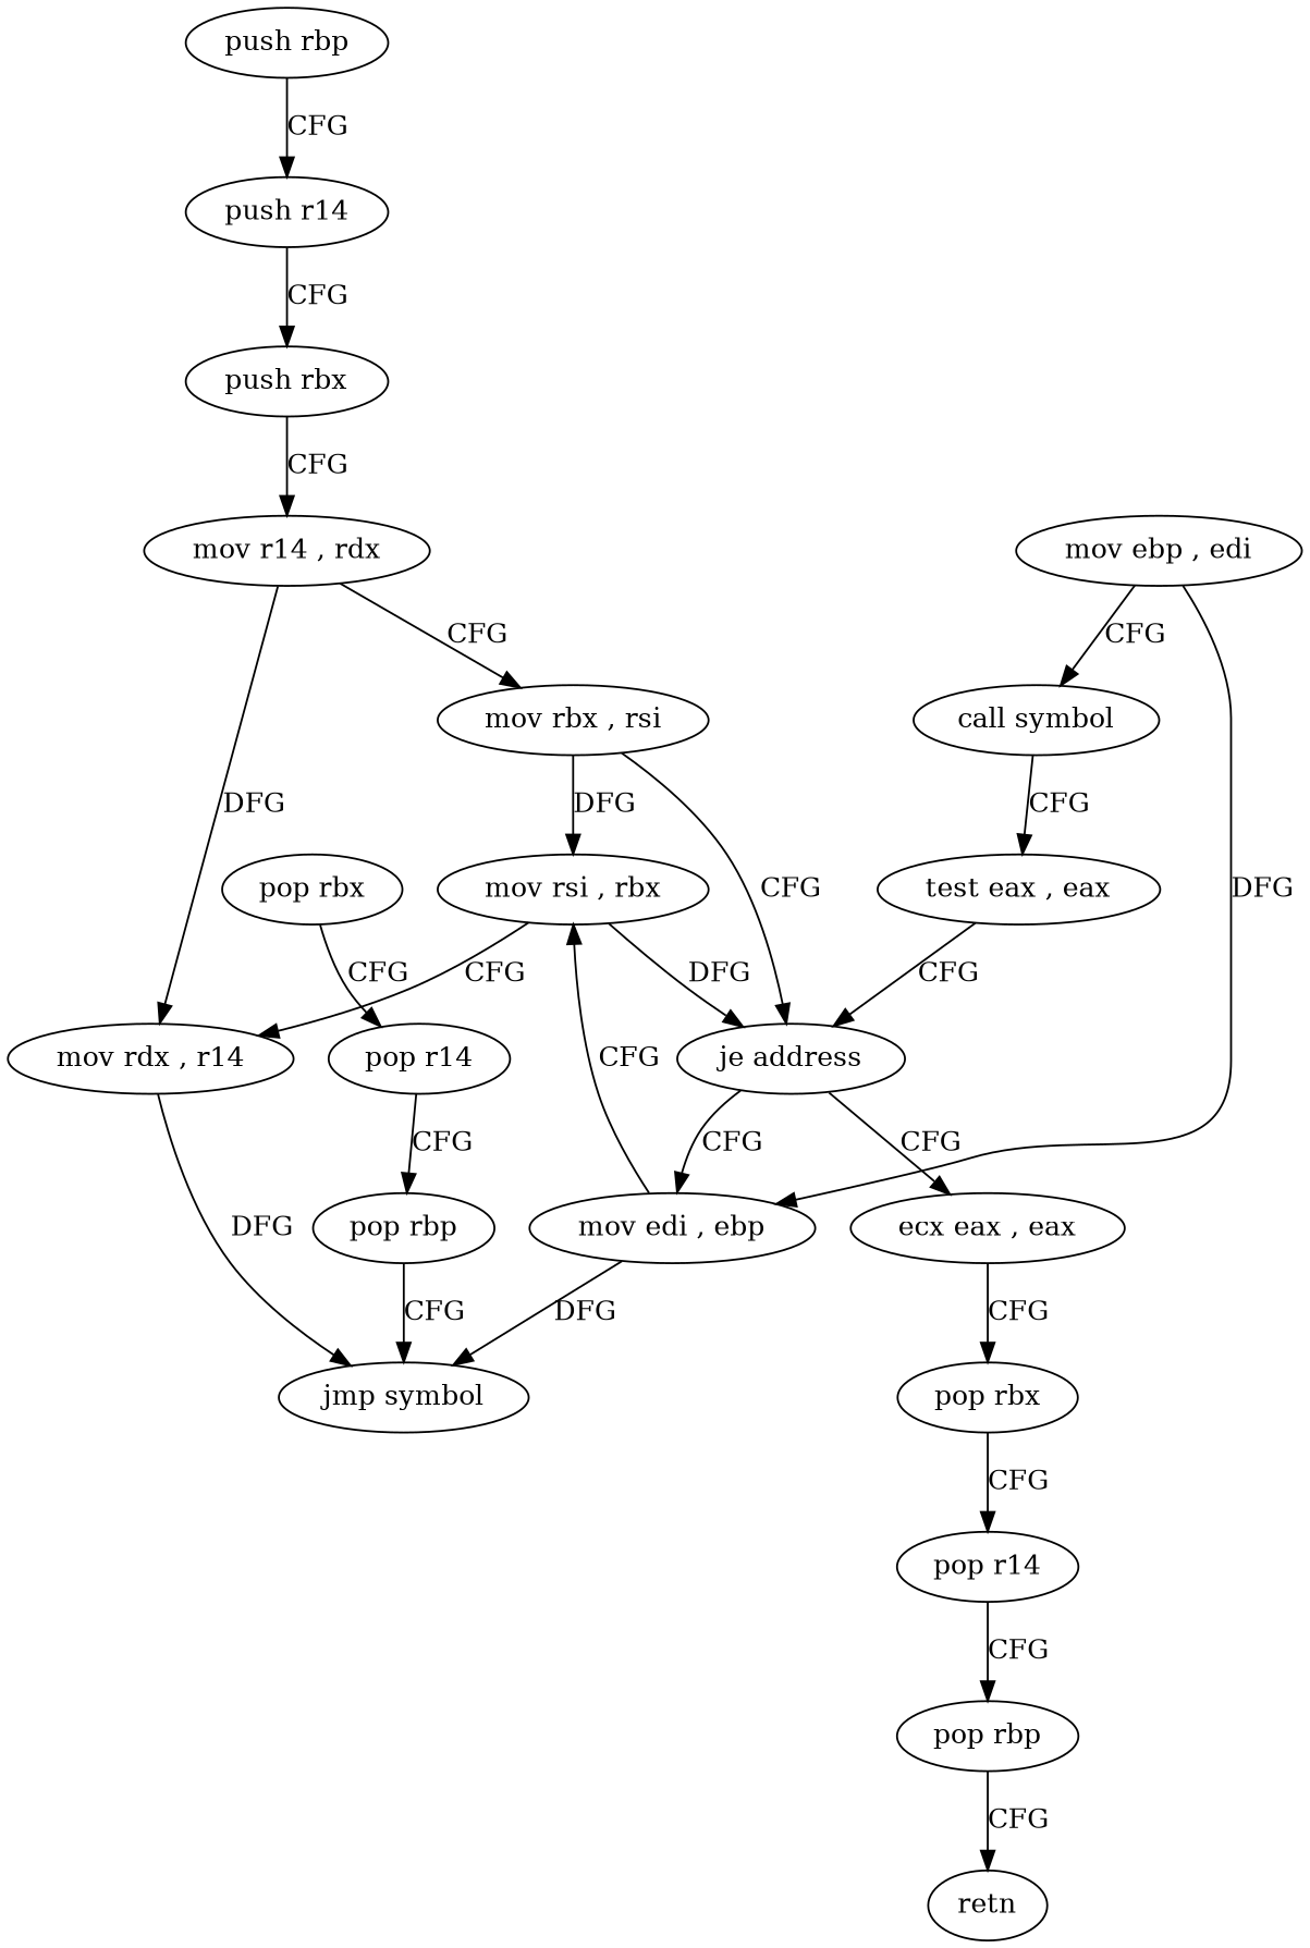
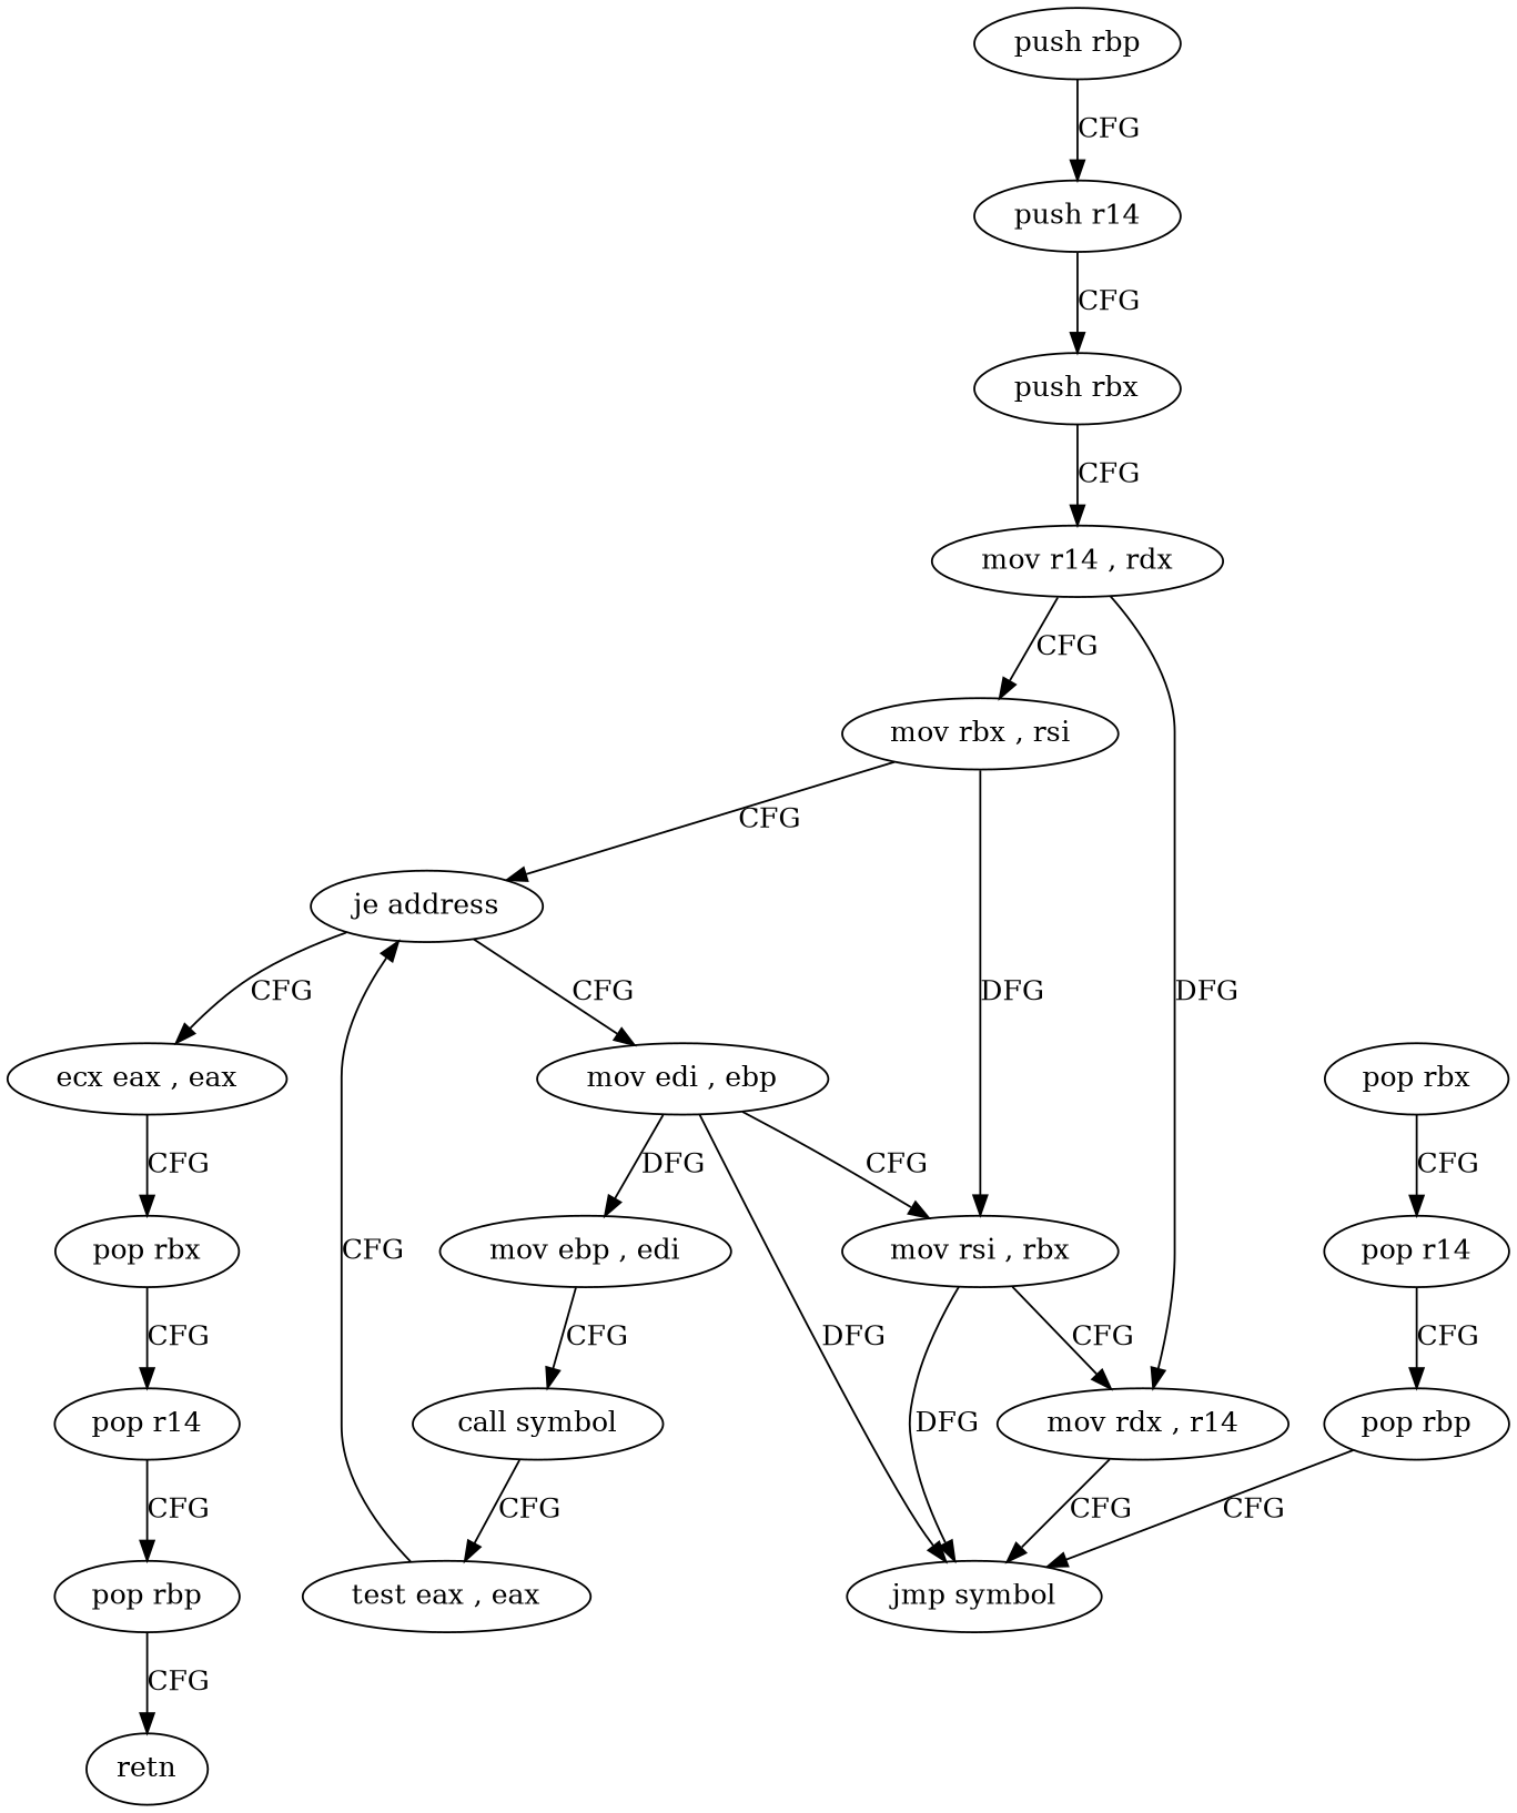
  digraph {
    n1 [label="push rbp"]
    n2 [label="push r14"]
    n3 [label="push rbx"]
    n4 [label="mov r14 , rdx"]
    n5 [label="mov rbx , rsi"]
    n6 [label="mov rdx , r14"]
    n7 [label="mov rsi , rbx"]
    n8 [label="je address"]
    n9 [label="jmp symbol"]
    n10 [label="mov ebp , edi"]
    n11 [label="call symbol"]
    n12 [label="mov edi , ebp"]
    n13 [label="test eax , eax"]
    n14 [label="ecx eax , eax"]
    n15 [label="pop rbx"]
    n16 [label="pop r14"]
    n17 [label="pop rbp"]
    n18 [label=retn]
    n19 [label="pop rbx"]
    n20 [label="pop r14"]
    n21 [label="pop rbp"]
    n1 -> n2 [label=CFG]
    n2 -> n3 [label=CFG]
    n3 -> n4 [label=CFG]
    n4 -> n5 [label=CFG]
    n4 -> n6 [label=DFG]
    n5 -> n7 [label=DFG]
    n5 -> n8 [label=CFG]
-   n6 -> n9 [label=DFG]
+   n6 -> n9 [label=CFG]
    n7 -> n6 [label=CFG]
-   n7 -> n8 [label=DFG]
+   n7 -> n9 [label=DFG]
    n8 -> n12 [label=CFG]
    n8 -> n14 [label=CFG]
    n10 -> n11 [label=CFG]
-   n10 -> n12 [label=DFG]
+   n12 -> n10 [label=DFG]
    n11 -> n13 [label=CFG]
    n12 -> n7 [label=CFG]
    n12 -> n9 [label=DFG]
    n13 -> n8 [label=CFG]
    n14 -> n15 [label=CFG]
    n15 -> n16 [label=CFG]
    n16 -> n17 [label=CFG]
    n17 -> n18 [label=CFG]
    n19 -> n20 [label=CFG]
    n20 -> n21 [label=CFG]
    n21 -> n9 [label=CFG]
  }
